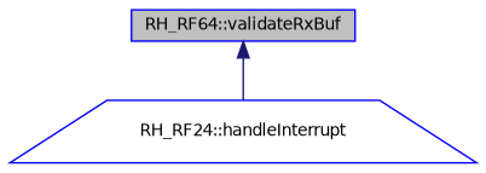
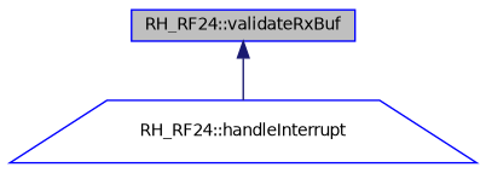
  digraph {
    rankdir=TB
    node [color=blue fontname=Helvetica fontsize=10 style=filled]
-   n1 [fillcolor=grey75 fontcolor=black height=0.2 label="RH_RF64::validateRxBuf" shape=box width=0.4]
+   n1 [fillcolor=grey75 fontcolor=black height=0.2 label="RH_RF24::validateRxBuf" shape=box width=0.4]
    n2 [fillcolor=white height=0.2 label="RH_RF24::handleInterrupt" shape=trapezium width=0.4]
    n1 -> n2 [color=midnightblue dir=back fontname=Helvetica fontsize=10 labelfontname=Helvetica labelfontsize=10 style=solid]
  }
